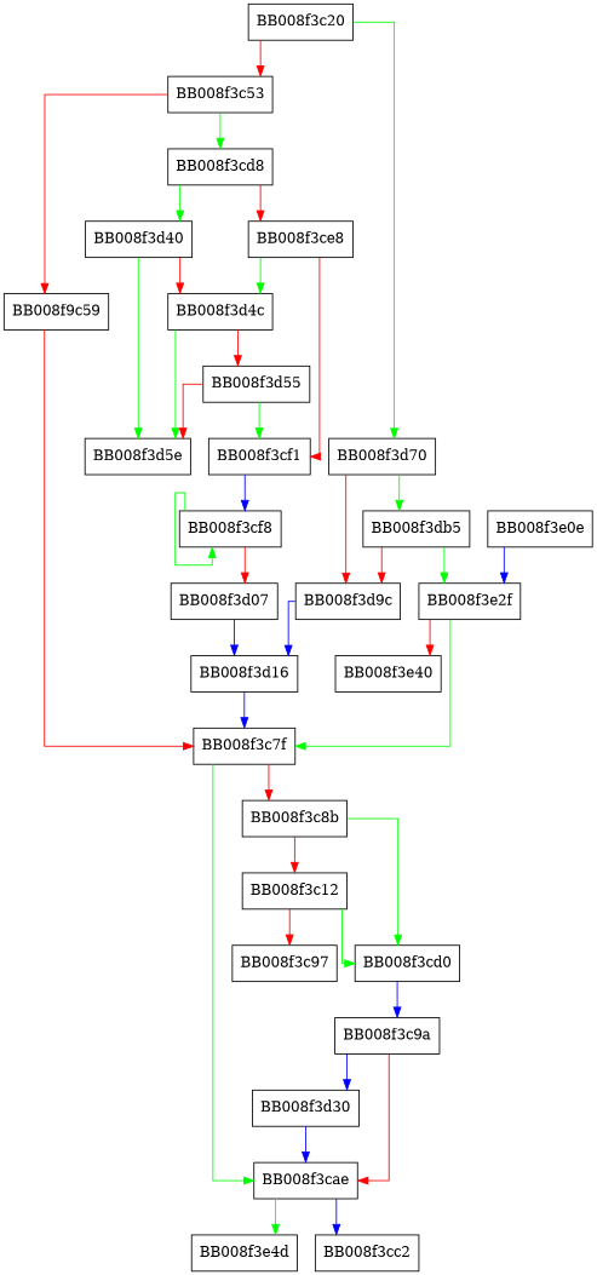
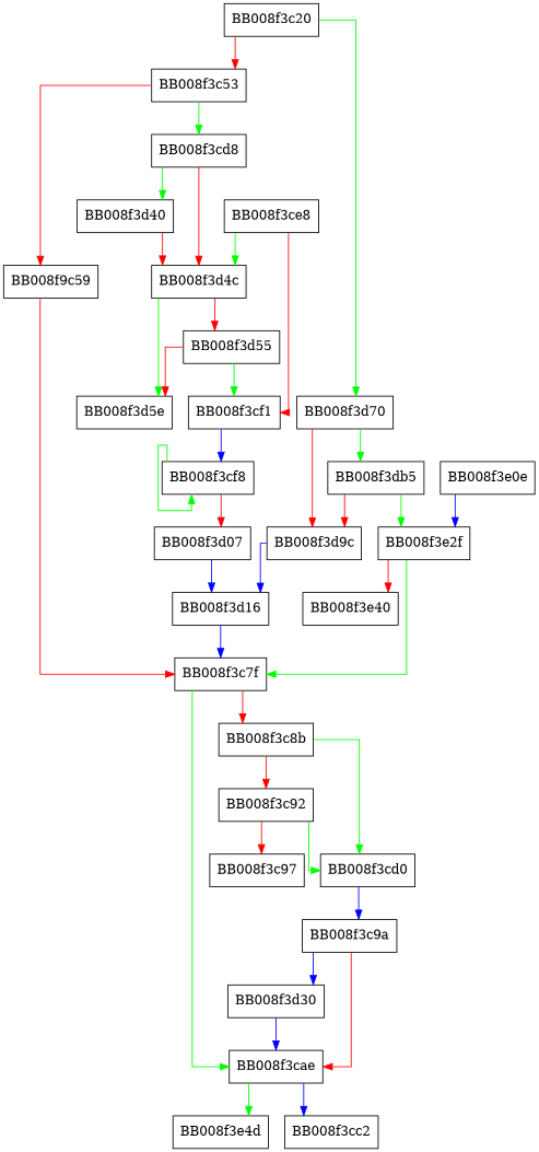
  digraph {
    splines=ortho
    node [shape=box]
    edge [color=red]
    BB008f3c20
    BB008f3d70
    BB008f3c53
    BB008f3db5
    BB008f3d9c
    BB008f3cd8
    n7 [label=BB008f9c59]
    BB008f3e2f
    BB008f3d16
    BB008f3d40
    BB008f3ce8
    BB008f3c7f
    BB008f3d4c
    BB008f3d5e
    BB008f3cf1
    BB008f3cae
    BB008f3c8b
    BB008f3e4d
    BB008f3cc2
    BB008f3cd0
-   BB008f3c92 [label=BB008f3c12]
+   BB008f3c92
    BB008f3c9a
    BB008f3c97
    BB008f3d30
    BB008f3d55
    BB008f3cf8
    BB008f3d07
    BB008f3e40
    BB008f3e0e
    BB008f3c20 -> BB008f3d70 [color=green]
    BB008f3c20 -> BB008f3c53
    BB008f3d70 -> BB008f3db5 [color=green]
    BB008f3d70 -> BB008f3d9c
    BB008f3c53 -> BB008f3cd8 [color=green]
    BB008f3c53 -> n7
    BB008f3db5 -> BB008f3d9c
    BB008f3db5 -> BB008f3e2f [color=green]
    BB008f3d9c -> BB008f3d16 [color=blue]
    BB008f3cd8 -> BB008f3d40 [color=green]
-   BB008f3cd8 -> BB008f3ce8
+   BB008f3cd8 -> BB008f3d4c
    n7 -> BB008f3c7f
    BB008f3e2f -> BB008f3c7f [color=green]
    BB008f3e2f -> BB008f3e40
    BB008f3d16 -> BB008f3c7f [color=blue]
    BB008f3d40 -> BB008f3d4c
-   BB008f3d40 -> BB008f3d5e [color=green]
    BB008f3ce8 -> BB008f3d4c [color=green]
    BB008f3ce8 -> BB008f3cf1
    BB008f3c7f -> BB008f3cae [color=green]
    BB008f3c7f -> BB008f3c8b
    BB008f3d4c -> BB008f3d5e [color=green]
    BB008f3d4c -> BB008f3d55
    BB008f3cf1 -> BB008f3cf8 [color=blue]
    BB008f3cae -> BB008f3e4d [color=green]
    BB008f3cae -> BB008f3cc2 [color=blue]
    BB008f3c8b -> BB008f3cd0 [color=green]
    BB008f3c8b -> BB008f3c92
    BB008f3cd0 -> BB008f3c9a [color=blue]
    BB008f3c92 -> BB008f3cd0 [color=green]
    BB008f3c92 -> BB008f3c97
    BB008f3c9a -> BB008f3cae
    BB008f3c9a -> BB008f3d30 [color=blue]
    BB008f3d30 -> BB008f3cae [color=blue]
    BB008f3d55 -> BB008f3d5e
    BB008f3d55 -> BB008f3cf1 [color=green]
    BB008f3cf8 -> BB008f3cf8 [color=green]
    BB008f3cf8 -> BB008f3d07
    BB008f3d07 -> BB008f3d16 [color=blue]
    BB008f3e0e -> BB008f3e2f [color=blue]
  }
